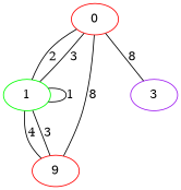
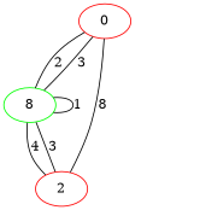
  graph {
    node [color=red weight=1]
-   1 [color=green weight=2]
+   1 [color=green weight=2 label=8]
    0
-   2 [label=9]
-   3 [color=purple weight=4]
+   2
    1 -- 1 [label=1]
    1 -- 2 [label=4]
    1 -- 2 [label=3]
    0 -- 1 [label=2]
    0 -- 1 [label=3]
    0 -- 2 [label=8]
-   0 -- 3 [label=8]
  }
